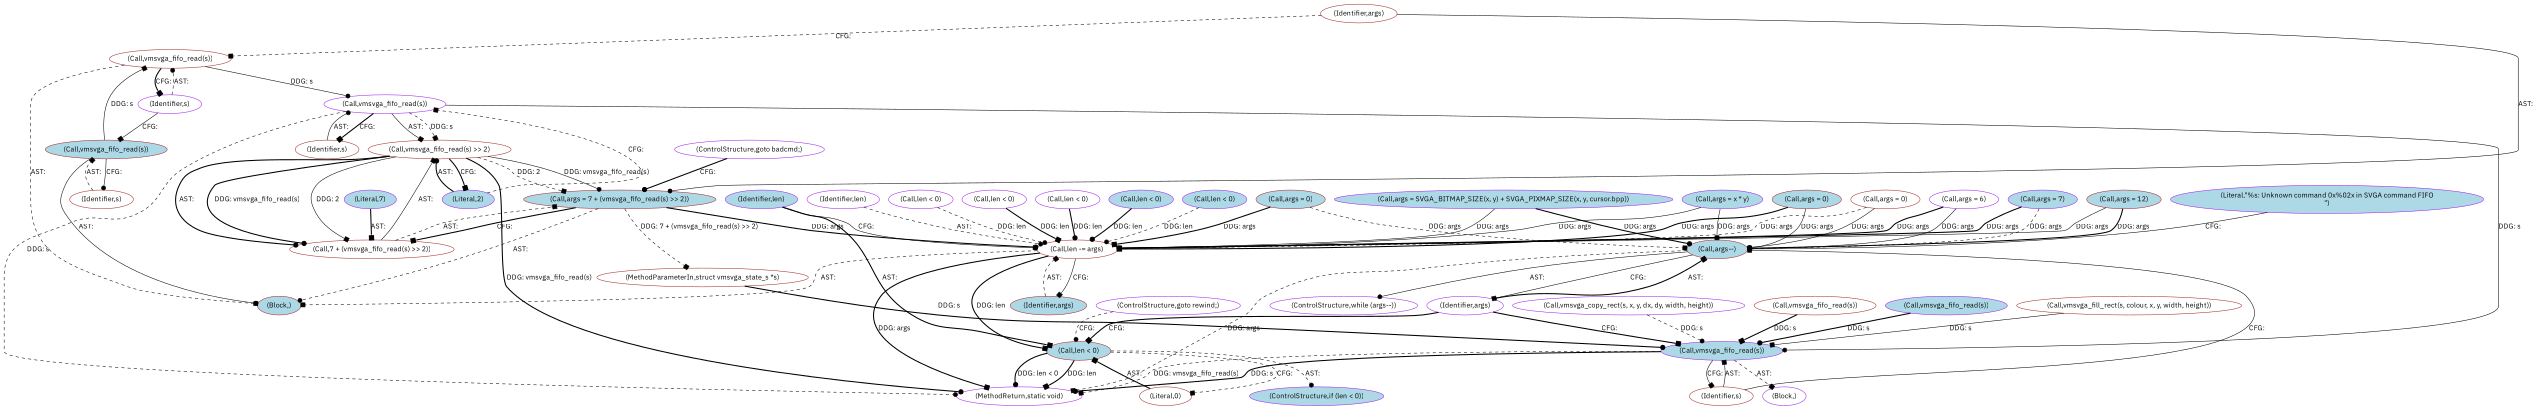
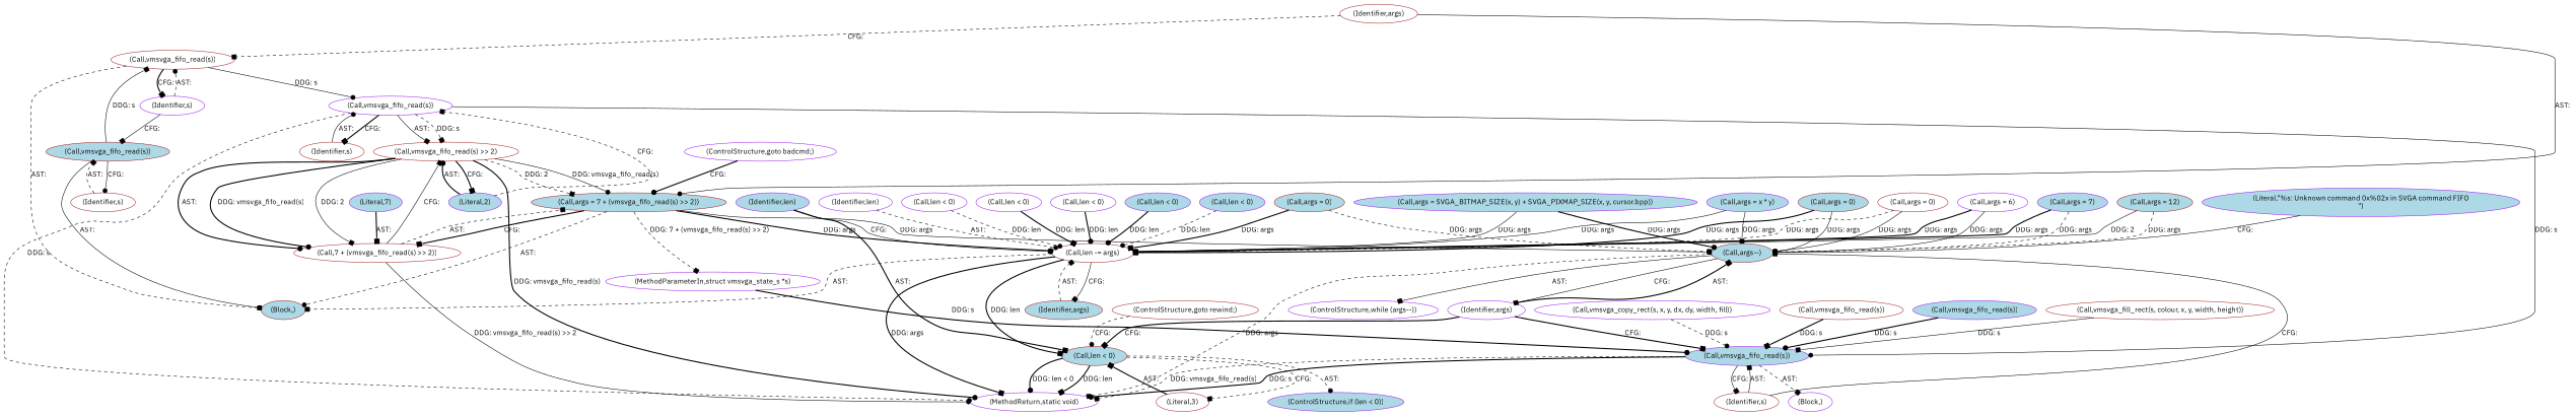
  digraph {
    fontname="IBM Plex Sans"
    node [color=purple fillcolor=white fontname="IBM Plex Sans" style=filled]
    edge [arrowhead=box fontname="IBM Plex Sans" style=bold]
    n1 [color=brown label="(Call,vmsvga_fifo_read(s))"]
    n2 [label="(Call,vmsvga_fifo_read(s))"]
    n3 [label="(Identifier,s)"]
    n4 [color=brown fillcolor=lightblue label="(Block,)"]
    n5 [color=brown label="(Call,vmsvga_fifo_read(s) >> 2)"]
    n6 [fillcolor=lightblue label="(Call,vmsvga_fifo_read(s))"]
    n7 [label="(MethodReturn,static void)"]
    n8 [color=brown label="(Identifier,s)"]
    n9 [color=brown fillcolor=lightblue label="(Call,vmsvga_fifo_read(s))"]
    n10 [color=brown label="(Identifier,s)"]
    n11 [color=brown fillcolor=lightblue label="(Call,args = 7 + (vmsvga_fifo_read(s) >> 2))"]
    n12 [color=brown label="(Call,7 + (vmsvga_fifo_read(s) >> 2))"]
    n13 [fillcolor=lightblue label="(Literal,2)"]
    n14 [label="(Block,)"]
    n15 [color=brown label="(Identifier,s)"]
    n16 [color=brown label="(Call,len -= args)"]
    n17 [color=brown fillcolor=lightblue label="(Call,args--)"]
-   n18 [color=brown label="(MethodParameterIn,struct vmsvga_state_s *s)"]
+   n18 [label="(MethodParameterIn,struct vmsvga_state_s *s)"]
    n19 [color=brown fillcolor=lightblue label="(Call,len < 0)"]
    n20 [color=brown fillcolor=lightblue label="(Identifier,args)"]
    n21 [label="(Identifier,args)"]
    n22 [label="(ControlStructure,while (args--))"]
    n23 [fillcolor=lightblue label="(ControlStructure,if (len < 0))"]
-   n24 [color=brown label="(Literal,0)"]
+   n24 [color=brown label="(Literal,3)"]
    n25 [color=brown label="(Call,args = 0)"]
    n26 [fillcolor=lightblue label="(Literal,7)"]
    n27 [label="(Identifier,len)"]
    n28 [fillcolor=lightblue label="(Literal,\"%s: Unknown command 0x%02x in SVGA command FIFO\n\")"]
    n29 [color=brown fillcolor=lightblue label="(Call,args = 0)"]
    n30 [fillcolor=lightblue label="(Call,args = 7)"]
    n31 [color=brown fillcolor=lightblue label="(Call,args = 0)"]
    n32 [label="(Call,len < 0)"]
    n33 [label="(ControlStructure,goto badcmd;)"]
    n34 [fillcolor=lightblue label="(Call,args = x * y)"]
    n35 [label="(Call,len < 0)"]
    n36 [label="(Call,len < 0)"]
    n37 [fillcolor=lightblue label="(Call,len < 0)"]
    n38 [label="(Call,args = 6)"]
-   n39 [label="(ControlStructure,goto rewind;)"]
-   n40 [label="(Call,vmsvga_copy_rect(s, x, y, dx, dy, width, height))"]
+   n39 [color=brown label="(ControlStructure,goto rewind;)"]
+   n40 [label="(Call,vmsvga_copy_rect(s, x, y, dx, dy, width, fill))"]
    n41 [color=brown label="(Call,vmsvga_fifo_read(s))"]
    n42 [fillcolor=lightblue label="(Call,len < 0)"]
    n43 [color=brown fillcolor=lightblue label="(Call,args = 12)"]
    n44 [fillcolor=lightblue label="(Call,vmsvga_fifo_read(s))"]
    n45 [color=brown label="(Call,vmsvga_fill_rect(s, colour, x, y, width, height))"]
    n46 [color=brown label="(Identifier,args)"]
    n47 [fillcolor=lightblue label="(Call,args = SVGA_BITMAP_SIZE(x, y) + SVGA_PIXMAP_SIZE(x, y, cursor.bpp))"]
    n48 [fillcolor=lightblue label="(Identifier,len)"]
    n1 -> n2 [arrowhead=dot label="DDG: s" style=solid]
    n1 -> n3 [label="CFG: "]
    n1 -> n4 [label="AST: " style=dashed]
    n2 -> n5 [label="AST: " style=solid]
    n2 -> n5 [label="DDG: s" style=dashed]
    n2 -> n6 [arrowhead=dot label="DDG: s" style=solid]
    n2 -> n7 [arrowhead=dot label="DDG: s" style=dashed]
    n2 -> n8 [label="CFG: "]
    n3 -> n1 [arrowhead=dot label="AST: " style=dashed]
    n3 -> n9 [label="CFG: " style=solid]
    n5 -> n7 [arrowhead=dot label="DDG: vmsvga_fifo_read(s)"]
    n5 -> n11 [arrowhead=dot label="DDG: vmsvga_fifo_read(s)" style=solid]
    n5 -> n11 [label="DDG: 2" style=dashed]
    n5 -> n12 [arrowhead=dot label="AST: "]
    n5 -> n12 [arrowhead=dot label="DDG: vmsvga_fifo_read(s)"]
    n5 -> n12 [label="DDG: 2" style=solid]
    n5 -> n13 [label="CFG: "]
    n6 -> n7 [arrowhead=dot label="DDG: s"]
    n6 -> n7 [label="DDG: vmsvga_fifo_read(s)" style=dashed]
    n6 -> n14 [label="AST: " style=dashed]
    n6 -> n15 [label="CFG: " style=solid]
    n8 -> n2 [arrowhead=dot label="AST: " style=solid]
    n9 -> n1 [label="DDG: s" style=solid]
    n9 -> n4 [arrowhead=dot label="AST: " style=solid]
    n9 -> n10 [arrowhead=dot label="CFG: " style=solid]
    n10 -> n9 [label="AST: " style=dashed]
    n11 -> n4 [arrowhead=dot label="AST: " style=dashed]
    n11 -> n12 [label="CFG: "]
    n11 -> n16 [arrowhead=dot label="DDG: args"]
+   n11 -> n17 [label="DDG: args" style=solid]
    n11 -> n18 [label="DDG: 7 + (vmsvga_fifo_read(s) >> 2)" style=dashed]
-   n12 -> n5 [label="AST: " style=solid]
+   n12 -> n5 [label="CFG: " style=solid]
+   n12 -> n7 [arrowhead=dot label="DDG: vmsvga_fifo_read(s) >> 2" style=solid]
    n12 -> n11 [label="AST: " style=dashed]
    n13 -> n2 [label="CFG: " style=dashed]
    n13 -> n5 [arrowhead=dot label="AST: "]
    n15 -> n6 [label="AST: " style=solid]
    n15 -> n17 [label="CFG: " style=solid]
    n16 -> n4 [label="AST: " style=dashed]
    n16 -> n7 [label="DDG: args"]
    n16 -> n19 [label="DDG: len"]
    n16 -> n20 [label="CFG: " style=solid]
    n17 -> n7 [label="DDG: args" style=dashed]
    n17 -> n21 [label="CFG: " style=solid]
-   n17 -> n22 [arrowhead=dot label="AST: " style=solid]
+   n17 -> n22 [label="AST: " style=solid]
    n18 -> n6 [arrowhead=dot label="DDG: s"]
    n19 -> n7 [label="DDG: len"]
    n19 -> n7 [arrowhead=dot label="DDG: len < 0"]
    n19 -> n23 [arrowhead=dot label="AST: " style=dashed]
    n19 -> n24 [label="CFG: " style=dashed]
    n20 -> n16 [label="AST: " style=dashed]
    n21 -> n6 [label="CFG: "]
    n21 -> n17 [label="AST: "]
    n21 -> n19 [label="CFG: "]
    n24 -> n19 [label="AST: "]
    n25 -> n16 [label="DDG: args" style=dashed]
    n25 -> n17 [arrowhead=dot label="DDG: args" style=solid]
    n26 -> n12 [label="AST: "]
    n27 -> n16 [arrowhead=dot label="AST: " style=dashed]
    n28 -> n17 [arrowhead=dot label="CFG: " style=solid]
    n29 -> n16 [label="DDG: args"]
    n29 -> n17 [label="DDG: args" style=solid]
    n30 -> n16 [label="DDG: args"]
    n30 -> n17 [label="DDG: args" style=dashed]
    n31 -> n16 [label="DDG: args"]
    n31 -> n17 [label="DDG: args" style=dashed]
    n32 -> n16 [arrowhead=dot label="DDG: len" style=dashed]
    n33 -> n11 [arrowhead=dot label="CFG: "]
    n34 -> n16 [label="DDG: args" style=solid]
    n34 -> n17 [label="DDG: args" style=solid]
    n35 -> n16 [label="DDG: len"]
    n36 -> n16 [arrowhead=dot label="DDG: len"]
    n37 -> n16 [arrowhead=dot label="DDG: len"]
    n38 -> n16 [arrowhead=dot label="DDG: args"]
    n38 -> n17 [arrowhead=dot label="DDG: args" style=solid]
    n39 -> n19 [arrowhead=dot label="CFG: " style=dashed]
    n40 -> n6 [arrowhead=dot label="DDG: s" style=dashed]
    n41 -> n6 [label="DDG: s"]
    n42 -> n16 [arrowhead=dot label="DDG: len" style=dashed]
-   n43 -> n16 [label="DDG: args" style=solid]
-   n43 -> n17 [arrowhead=dot label="DDG: args"]
+   n43 -> n16 [label="DDG: 2" style=solid]
+   n43 -> n17 [arrowhead=dot label="DDG: args" style=dashed]
    n44 -> n6 [arrowhead=dot label="DDG: s"]
    n45 -> n6 [label="DDG: s" style=solid]
    n46 -> n1 [label="CFG: " style=dashed]
    n46 -> n11 [arrowhead=dot label="AST: " style=solid]
    n47 -> n16 [arrowhead=dot label="DDG: args" style=solid]
    n47 -> n17 [arrowhead=dot label="DDG: args"]
    n48 -> n16 [label="CFG: " style=solid]
    n48 -> n19 [label="AST: "]
  }
